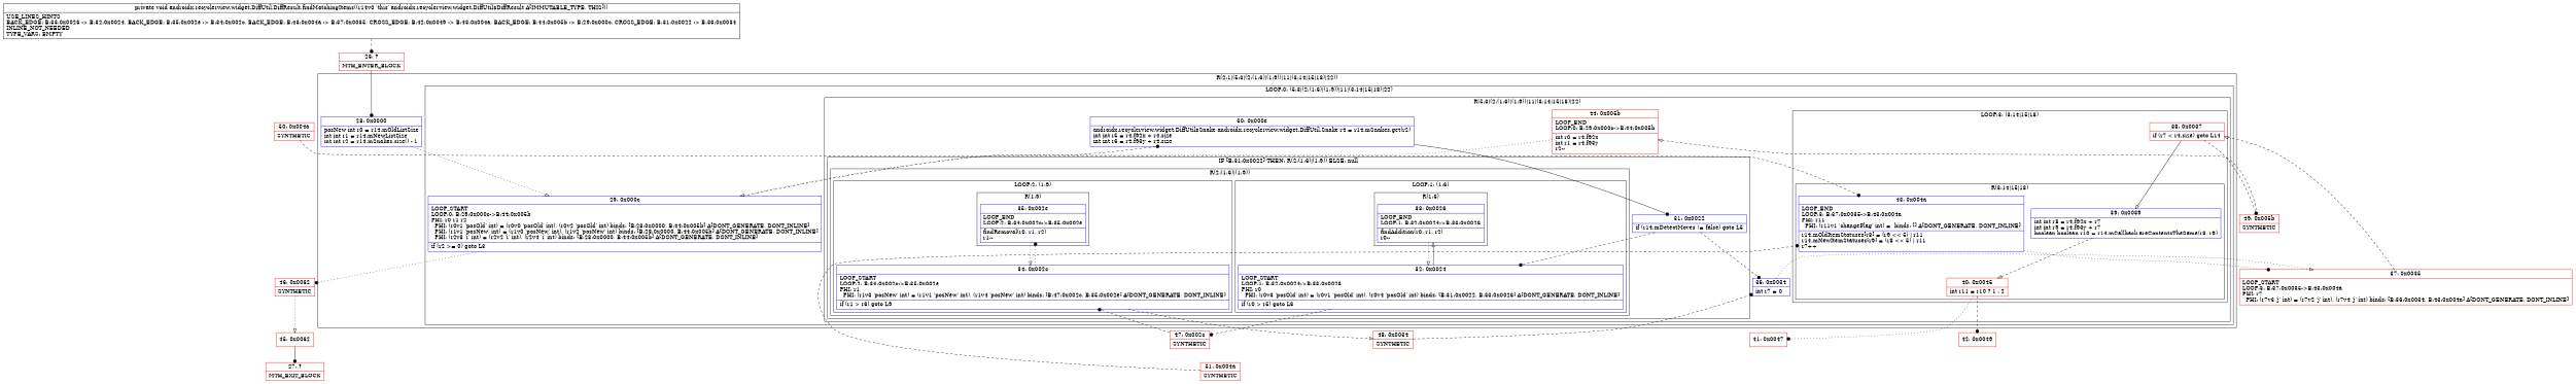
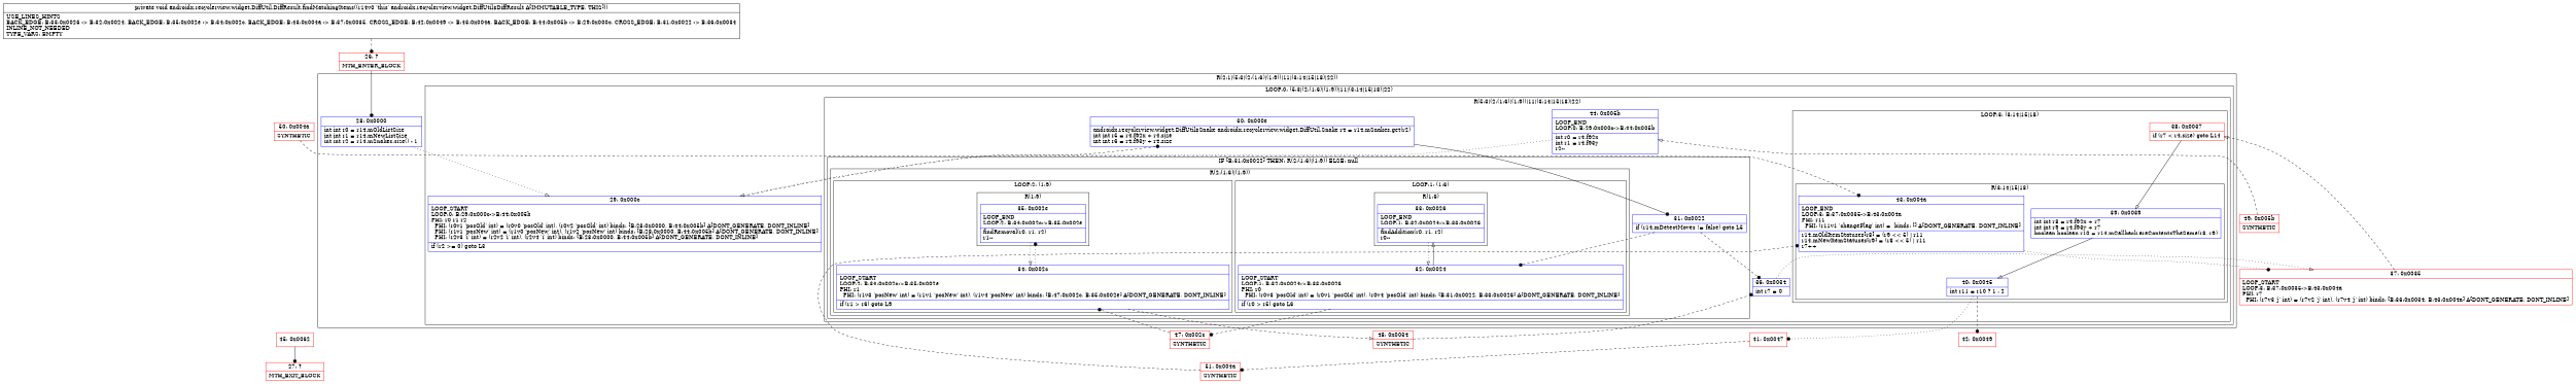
  digraph {
    node [color=blue shape=record]
    edge [arrowhead=dot style=dashed]
    n1 [label="{33\:\ 0x0026|LOOP_END\lLOOP:1: B:32:0x0024\-\>B:33:0x0026\l|findAddition(r0, r1, r2)\lr0\-\-\l}"]
    n2 [label="{32\:\ 0x0024|LOOP_START\lLOOP:1: B:32:0x0024\-\>B:33:0x0026\lPHI: r0 \l  PHI: (r0v3 'posOld' int) = (r0v1 'posOld' int), (r0v4 'posOld' int) binds: [B:31:0x0022, B:33:0x0026] A[DONT_GENERATE, DONT_INLINE]\l|if (r0 \> r5) goto L6\l}"]
    n3 [label="{35\:\ 0x002e|LOOP_END\lLOOP:2: B:34:0x002c\-\>B:35:0x002e\l|findRemoval(r0, r1, r2)\lr1\-\-\l}"]
    n4 [label="{34\:\ 0x002c|LOOP_START\lLOOP:2: B:34:0x002c\-\>B:35:0x002e\lPHI: r1 \l  PHI: (r1v3 'posNew' int) = (r1v1 'posNew' int), (r1v4 'posNew' int) binds: [B:47:0x002c, B:35:0x002e] A[DONT_GENERATE, DONT_INLINE]\l|if (r1 \> r6) goto L9\l}"]
    n5 [label="{31\:\ 0x0022|if (r14.mDetectMoves != false) goto L5\l}"]
    n6 [label="{39\:\ 0x0039|int int r8 = r4.f92x + r7\lint int r9 = r4.f93y + r7\lboolean boolean r10 = r14.mCallback.areContentsTheSame(r8, r9)\l}"]
-   n7 [color=red label="{40\:\ 0x0045|int r11 = r10 ? 1 : 2\l}"]
+   n7 [label="{40\:\ 0x0045|int r11 = r10 ? 1 : 2\l}"]
    n8 [label="{43\:\ 0x004a|LOOP_END\lLOOP:3: B:37:0x0035\-\>B:43:0x004a\lPHI: r11 \l  PHI: (r11v1 'changeFlag' int) =  binds: [] A[DONT_GENERATE, DONT_INLINE]\l|r14.mOldItemStatuses[r8] = (r9 \<\< 5) \| r11\lr14.mNewItemStatuses[r9] = (r8 \<\< 5) \| r11\lr7++\l}"]
    n9 [color=red label="{38\:\ 0x0037|if (r7 \< r4.size) goto L14\l}"]
    n10 [label="{30\:\ 0x000e|androidx.recyclerview.widget.DiffUtil$Snake androidx.recyclerview.widget.DiffUtil.Snake r4 = r14.mSnakes.get(r2)\lint int r5 = r4.f92x + r4.size\lint int r6 = r4.f93y + r4.size\l}"]
    n11 [label="{36\:\ 0x0034|int r7 = 0\l}"]
-   n12 [color=red label="{44\:\ 0x005b|LOOP_END\lLOOP:0: B:29:0x000c\-\>B:44:0x005b\l|int r0 = r4.f92x\lint r1 = r4.f93y\lr2\-\-\l}"]
+   n12 [label="{44\:\ 0x005b|LOOP_END\lLOOP:0: B:29:0x000c\-\>B:44:0x005b\l|int r0 = r4.f92x\lint r1 = r4.f93y\lr2\-\-\l}"]
    n13 [label="{29\:\ 0x000c|LOOP_START\lLOOP:0: B:29:0x000c\-\>B:44:0x005b\lPHI: r0 r1 r2 \l  PHI: (r0v1 'posOld' int) = (r0v0 'posOld' int), (r0v2 'posOld' int) binds: [B:28:0x0000, B:44:0x005b] A[DONT_GENERATE, DONT_INLINE]\l  PHI: (r1v1 'posNew' int) = (r1v0 'posNew' int), (r1v2 'posNew' int) binds: [B:28:0x0000, B:44:0x005b] A[DONT_GENERATE, DONT_INLINE]\l  PHI: (r2v3 'i' int) = (r2v2 'i' int), (r2v4 'i' int) binds: [B:28:0x0000, B:44:0x005b] A[DONT_GENERATE, DONT_INLINE]\l|if (r2 \>= 0) goto L3\l}"]
-   n14 [label="{28\:\ 0x0000|posNew int r0 = r14.mOldListSize\lint int r1 = r14.mNewListSize\lint int r2 = r14.mSnakes.size() \- 1\l}"]
+   n14 [label="{28\:\ 0x0000|int int r0 = r14.mOldListSize\lint int r1 = r14.mNewListSize\lint int r2 = r14.mSnakes.size() \- 1\l}"]
    n15 [color=red label="{47\:\ 0x002c|SYNTHETIC\l}"]
    n16 [color=red label="{48\:\ 0x0034|SYNTHETIC\l}"]
    n17 [color=red label="{41\:\ 0x0047}"]
    n18 [color=red label="{42\:\ 0x0049}"]
    n19 [color=red label="{37\:\ 0x0035|LOOP_START\lLOOP:3: B:37:0x0035\-\>B:43:0x004a\lPHI: r7 \l  PHI: (r7v3 'j' int) = (r7v2 'j' int), (r7v4 'j' int) binds: [B:36:0x0034, B:43:0x004a] A[DONT_GENERATE, DONT_INLINE]\l}"]
    n20 [color=red label="{49\:\ 0x005b|SYNTHETIC\l}"]
-   n21 [color=red label="{46\:\ 0x0062|SYNTHETIC\l}"]
    n22 [color=red label="{45\:\ 0x0062}"]
    n23 [color=red label="{51\:\ 0x004a|SYNTHETIC\l}"]
    n24 [color=red label="{26\:\ ?|MTH_ENTER_BLOCK\l}"]
    n25 [color=red label="{50\:\ 0x004a|SYNTHETIC\l}"]
    n26 [color=red label="{27\:\ ?|MTH_EXIT_BLOCK\l}"]
    n27 [label="{private void androidx.recyclerview.widget.DiffUtil.DiffResult.findMatchingItems((r14v0 'this' androidx.recyclerview.widget.DiffUtil$DiffResult A[IMMUTABLE_TYPE, THIS]))  | USE_LINES_HINTS\lBACK_EDGE: B:33:0x0026 \-\> B:32:0x0024, BACK_EDGE: B:35:0x002e \-\> B:34:0x002c, BACK_EDGE: B:43:0x004a \-\> B:37:0x0035, CROSS_EDGE: B:42:0x0049 \-\> B:43:0x004a, BACK_EDGE: B:44:0x005b \-\> B:29:0x000c, CROSS_EDGE: B:31:0x0022 \-\> B:36:0x0034\lINLINE_NOT_NEEDED\lTYPE_VARS: EMPTY\l}" color=""]
    subgraph cluster_1 {
      label="R(2:1|(5:3|(2:(1:6)|(1:9))|11|(3:14|15|18)|22))"
      n14
      subgraph cluster_2 {
        label="LOOP:0: (5:3|(2:(1:6)|(1:9))|11|(3:14|15|18)|22)"
        n13
        subgraph cluster_3 {
          label="R(5:3|(2:(1:6)|(1:9))|11|(3:14|15|18)|22)"
          n10
          n11
          n12
          subgraph cluster_4 {
            label="IF [B:31:0x0022] THEN: R(2:(1:6)|(1:9)) ELSE: null"
            n5
            subgraph cluster_5 {
              label="R(2:(1:6)|(1:9))"
              subgraph cluster_6 {
                label="LOOP:1: (1:6)"
                n2
                subgraph cluster_7 {
                  label="R(1:6)"
                  n1
                }
              }
              subgraph cluster_8 {
                label="LOOP:2: (1:9)"
                n4
                subgraph cluster_9 {
                  label="R(1:9)"
                  n3
                }
              }
            }
          }
          subgraph cluster_10 {
            label="LOOP:3: (3:14|15|18)"
            n9
            subgraph cluster_11 {
              label="R(3:14|15|18)"
              n6
              n7
              n8
            }
          }
        }
      }
    }
    n1 -> n2 [arrowhead=onormal style=dotted]
    n2 -> n1 [arrowhead=onormal style=solid]
    n2 -> n15
    n3 -> n4 [arrowhead=onormal style=dotted]
    n4 -> n3 [style=dotted]
    n4 -> n16 [arrowhead=onormal]
    n5 -> n2
    n5 -> n11
-   n6 -> n7 [arrowhead=onormal]
+   n6 -> n7 [arrowhead=onormal style=solid]
    n7 -> n17 [style=dotted]
    n7 -> n18
    n8 -> n19 [style=dotted]
    n9 -> n6 [arrowhead=onormal style=solid]
-   n9 -> n20
    n10 -> n5 [style=solid]
    n11 -> n19 [arrowhead=onormal style=dotted]
    n12 -> n13 [arrowhead=onormal style=dotted]
    n13 -> n10
-   n13 -> n21 [style=dotted]
    n14 -> n13 [arrowhead=onormal style=dotted]
    n15 -> n4
    n16 -> n11
+   n17 -> n23
    n19 -> n9 [arrowhead=onormal]
    n20 -> n12 [arrowhead=onormal]
-   n21 -> n22 [arrowhead=onormal style=dotted]
    n22 -> n26 [style=solid]
    n23 -> n8
    n24 -> n14 [style=solid]
    n25 -> n8
    n27 -> n24
  }
